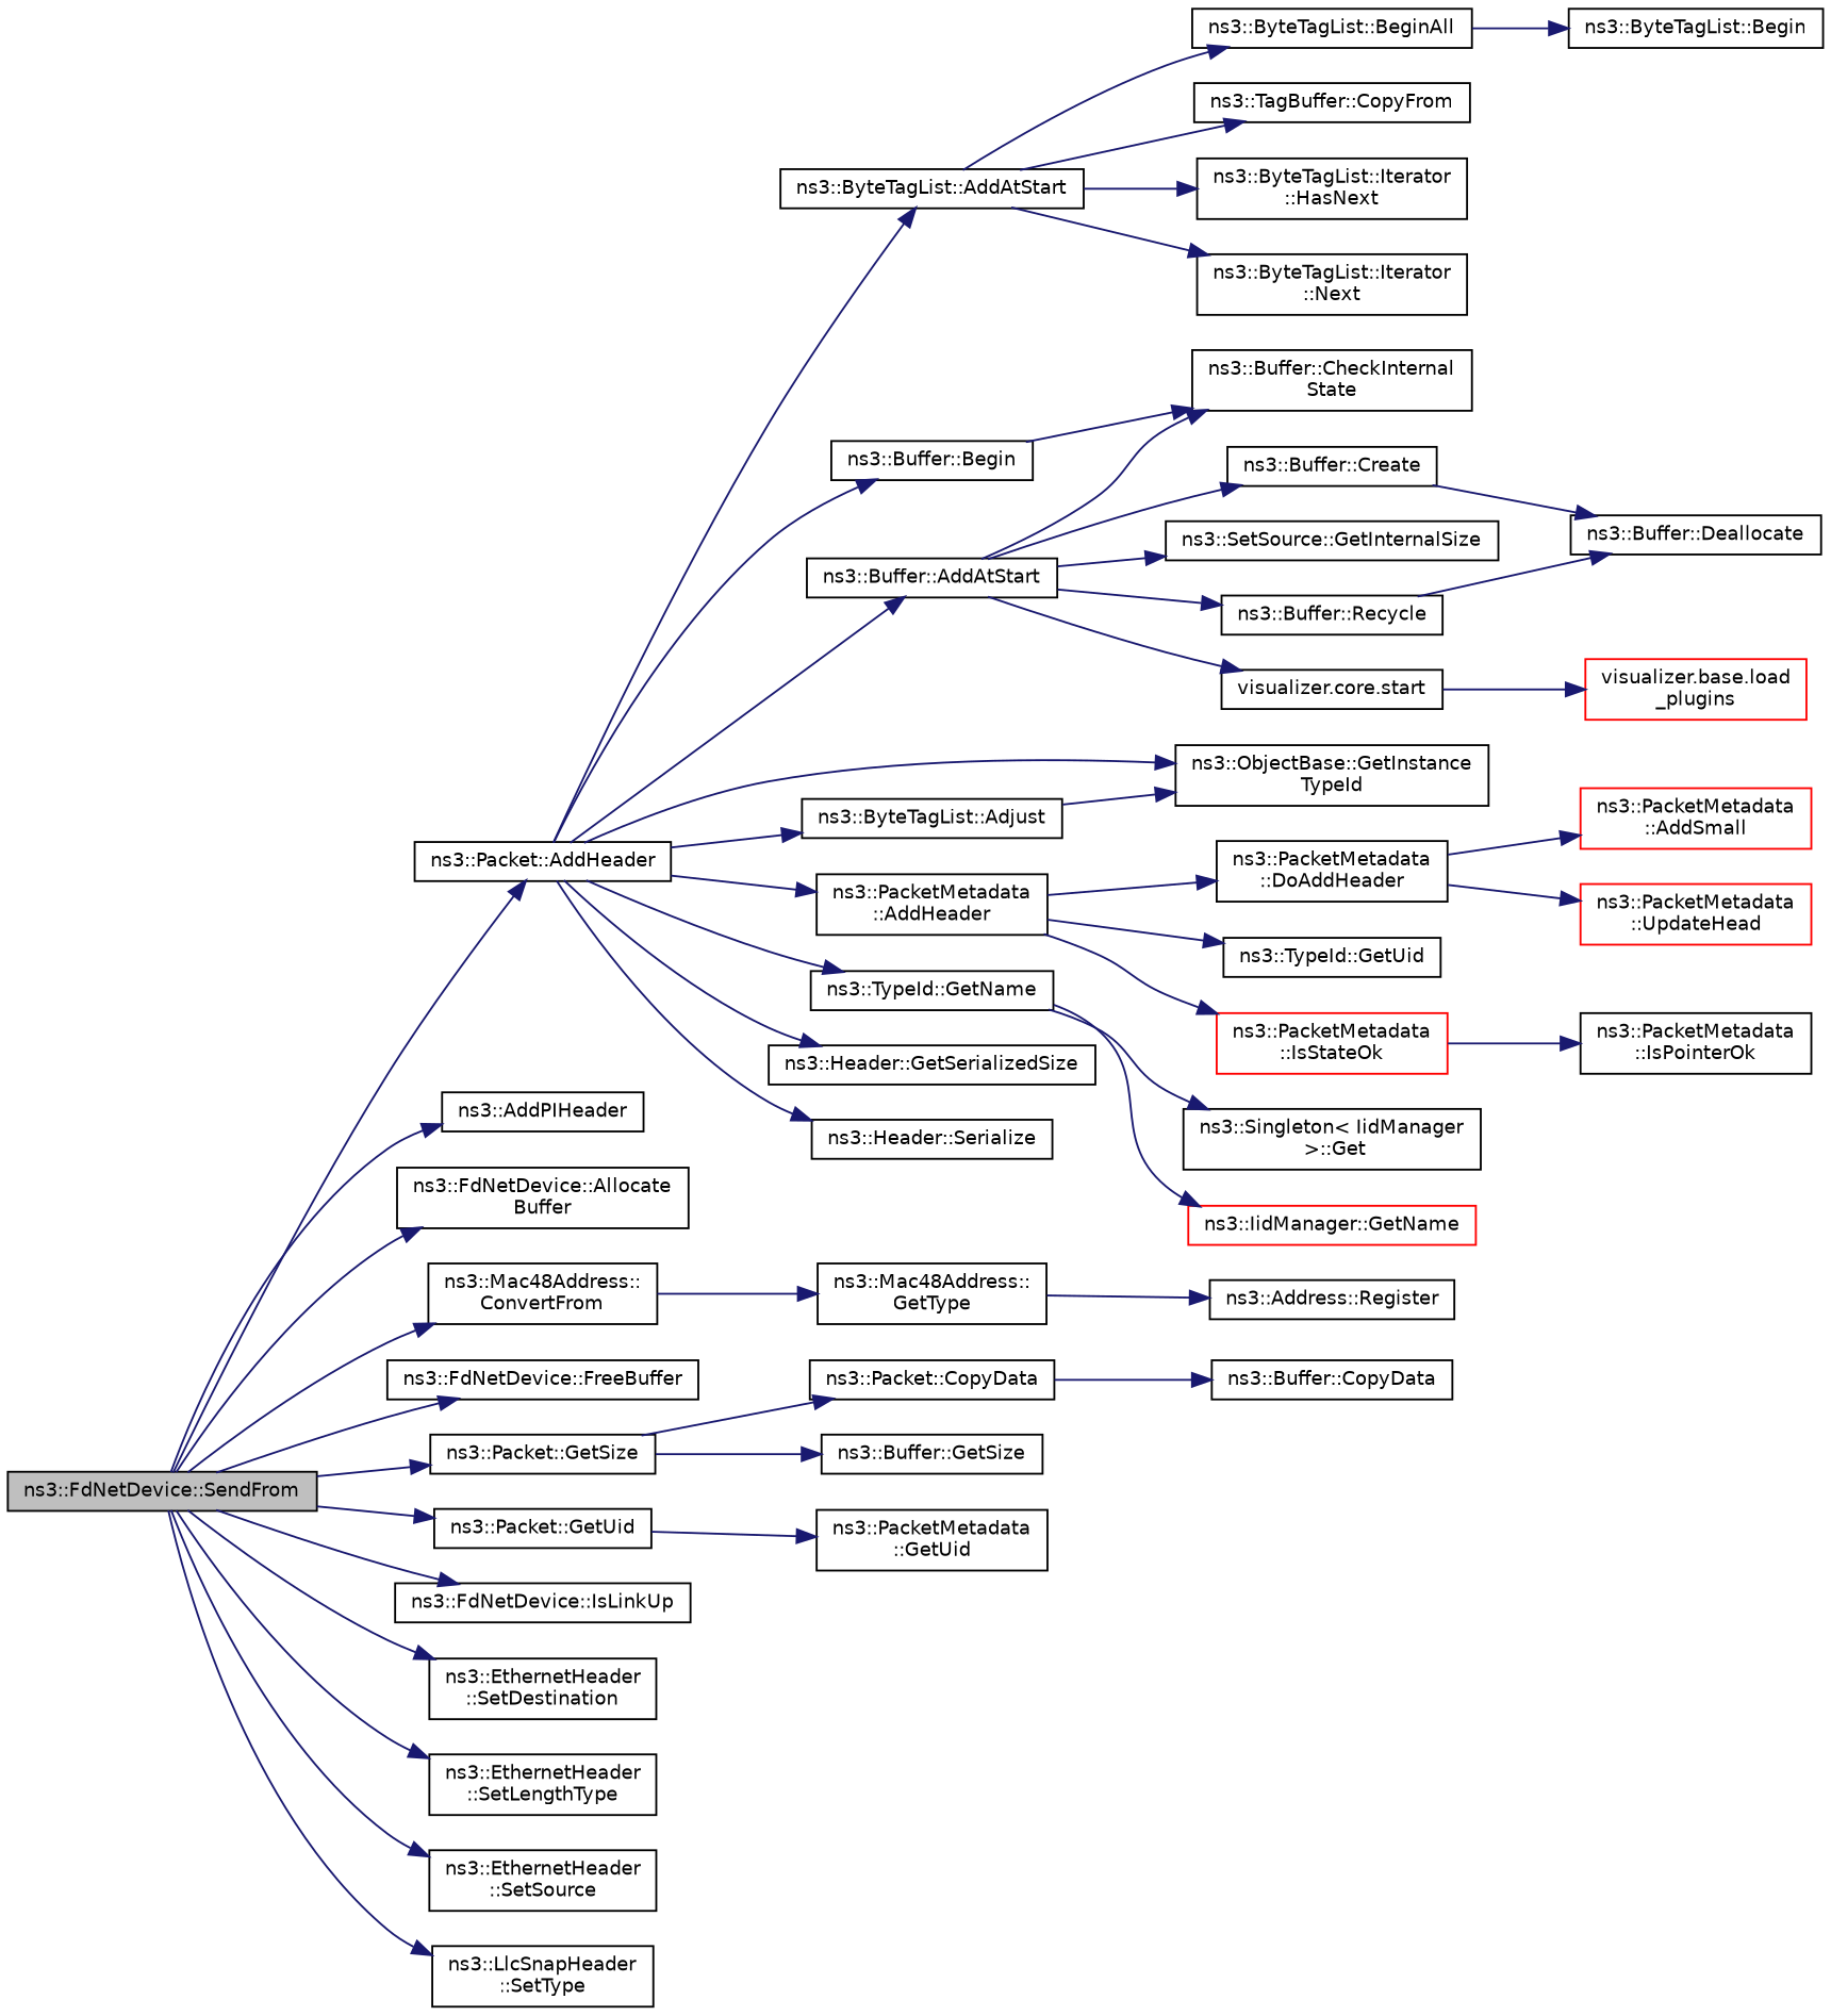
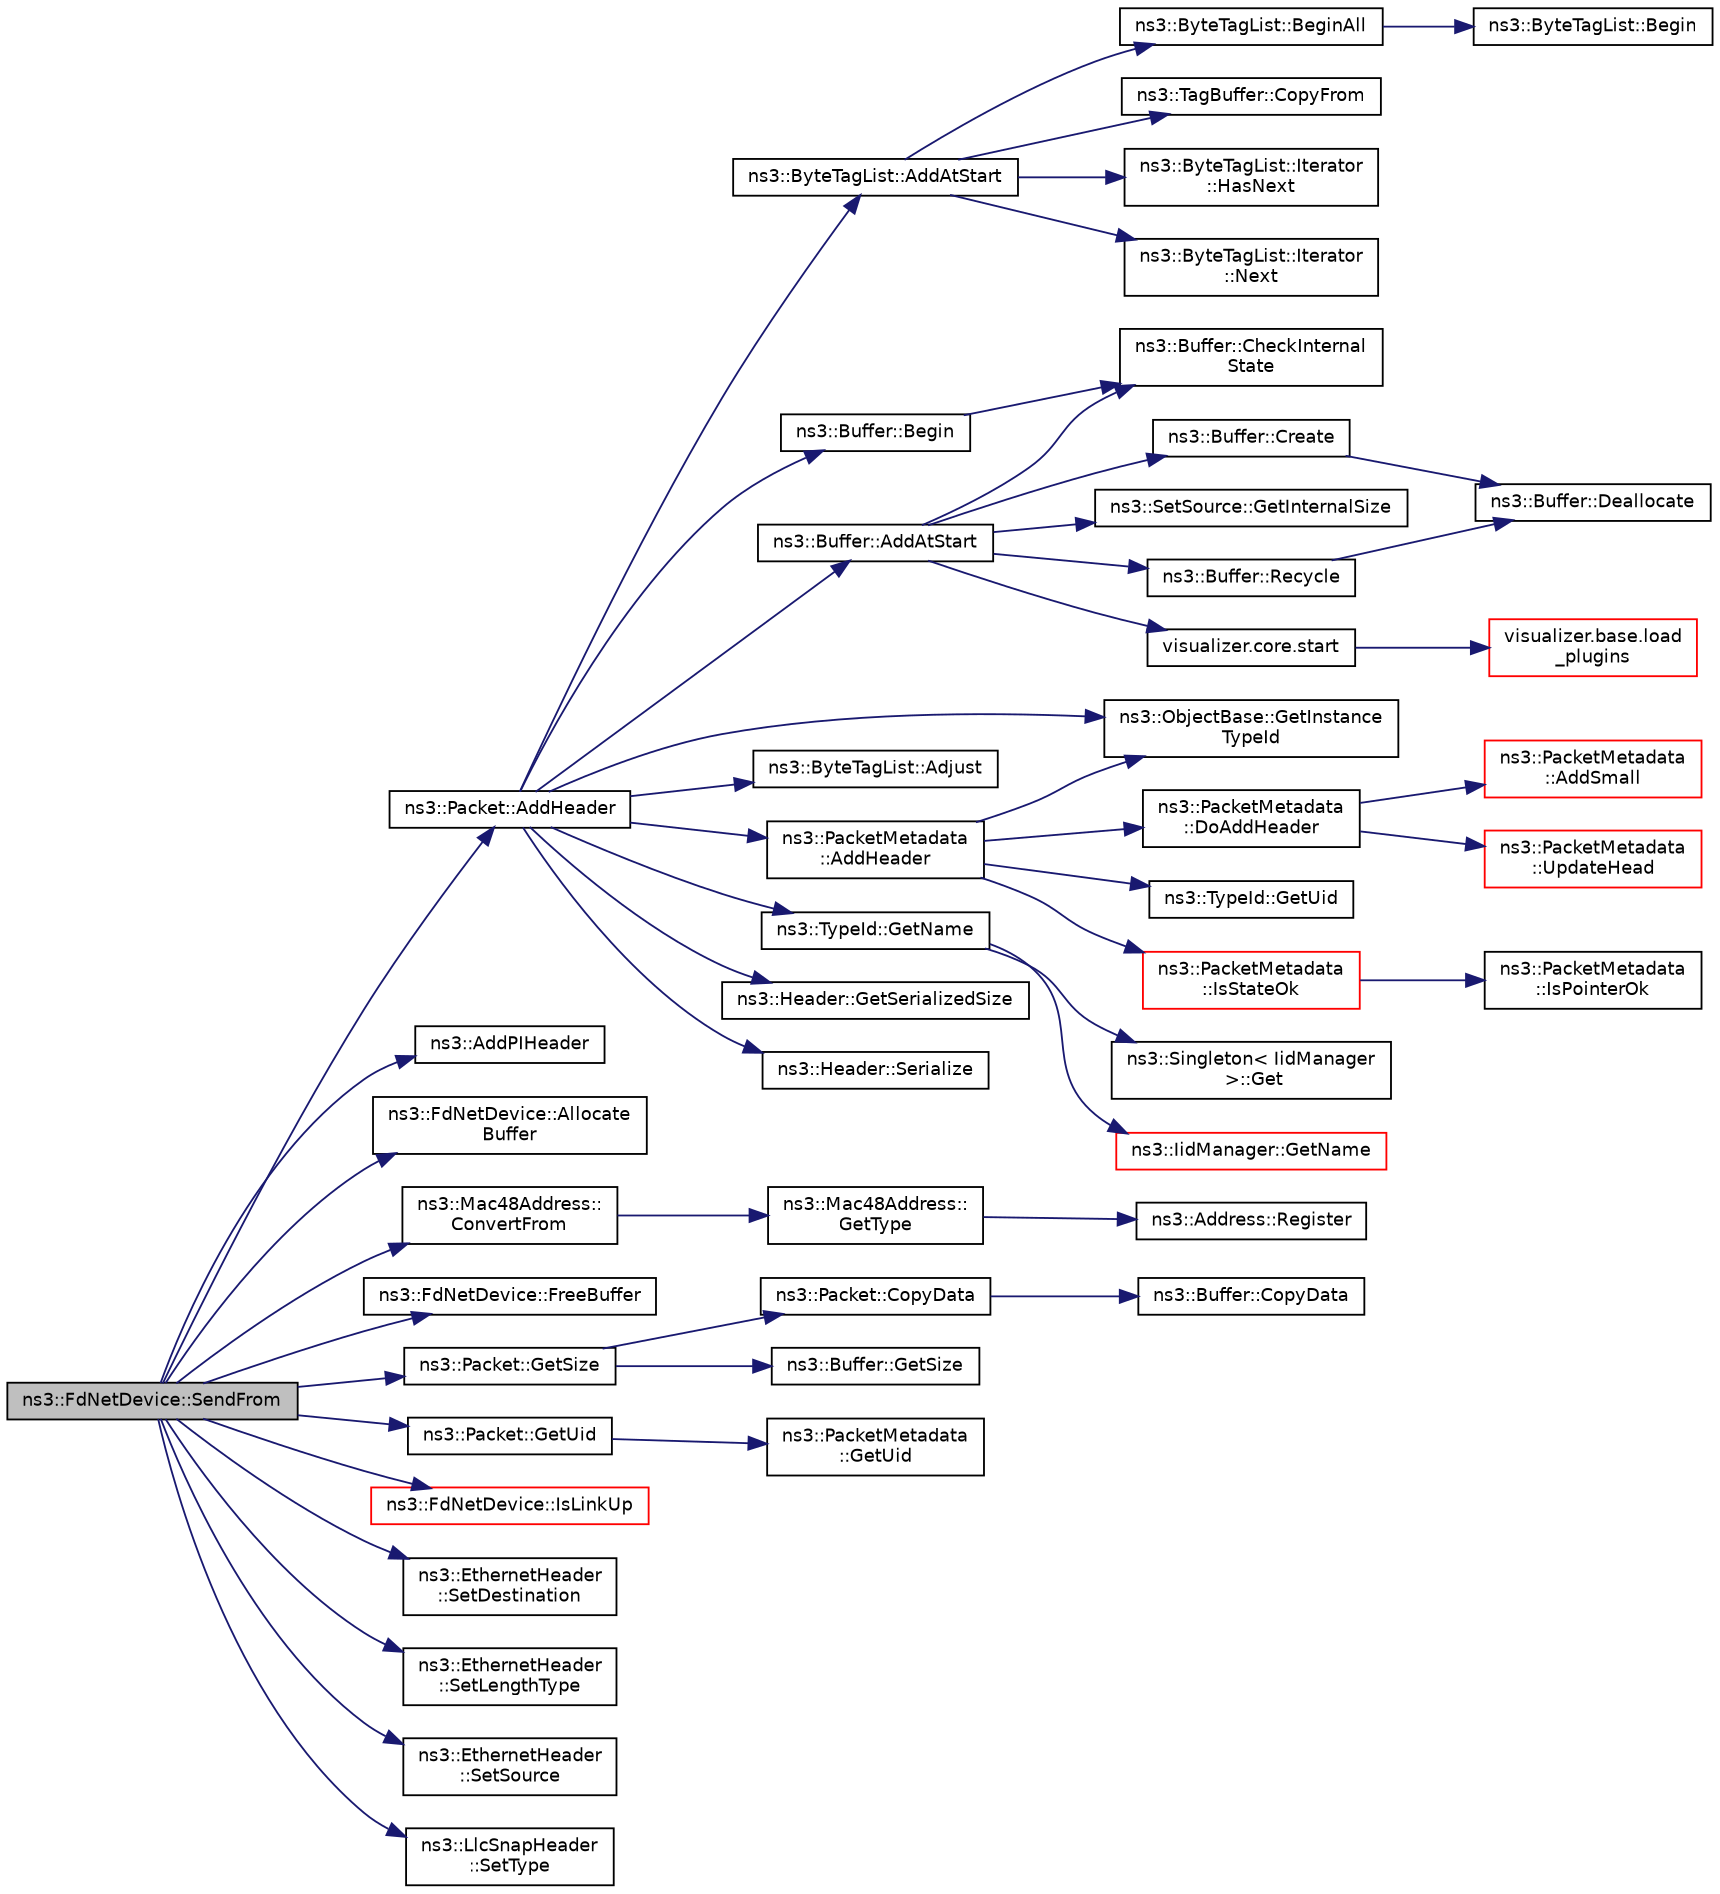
  digraph {
    rankdir=LR
    node [color=black fillcolor=white fontname=Helvetica fontsize=10 shape=record style=filled]
    edge [color=midnightblue fontname=Helvetica fontsize=10 labelfontname=Helvetica labelfontsize=10 style=solid]
    n1 [fillcolor=grey75 fontcolor=black height=0.2 label="ns3::FdNetDevice::SendFrom" width=0.4]
    n2 [height=0.2 label="ns3::Packet::AddHeader" width=0.4]
    n3 [height=0.2 label="ns3::AddPIHeader" width=0.4]
    n4 [height=0.2 label="ns3::FdNetDevice::Allocate\lBuffer" width=0.4]
    n5 [height=0.2 label="ns3::Mac48Address::\lConvertFrom" width=0.4]
    n6 [height=0.2 label="ns3::FdNetDevice::FreeBuffer" width=0.4]
    n7 [height=0.2 label="ns3::Packet::GetSize" width=0.4]
    n8 [height=0.2 label="ns3::Packet::GetUid" width=0.4]
-   n9 [height=0.2 label="ns3::FdNetDevice::IsLinkUp" width=0.4]
+   n9 [color=red height=0.2 label="ns3::FdNetDevice::IsLinkUp" width=0.4]
    n10 [height=0.2 label="ns3::EthernetHeader\l::SetDestination" width=0.4]
    n11 [height=0.2 label="ns3::EthernetHeader\l::SetLengthType" width=0.4]
    n12 [height=0.2 label="ns3::EthernetHeader\l::SetSource" width=0.4]
    n13 [height=0.2 label="ns3::LlcSnapHeader\l::SetType" width=0.4]
    n14 [height=0.2 label="ns3::ByteTagList::AddAtStart" width=0.4]
    n15 [height=0.2 label="ns3::Buffer::AddAtStart" width=0.4]
    n16 [height=0.2 label="ns3::PacketMetadata\l::AddHeader" width=0.4]
    n17 [height=0.2 label="ns3::ObjectBase::GetInstance\lTypeId" width=0.4]
    n18 [height=0.2 label="ns3::ByteTagList::Adjust" width=0.4]
    n19 [height=0.2 label="ns3::Buffer::Begin" width=0.4]
    n20 [height=0.2 label="ns3::TypeId::GetName" width=0.4]
    n21 [height=0.2 label="ns3::Header::GetSerializedSize" width=0.4]
    n22 [height=0.2 label="ns3::Header::Serialize" width=0.4]
    n23 [height=0.2 label="ns3::Mac48Address::\lGetType" width=0.4]
    n24 [height=0.2 label="ns3::Packet::CopyData" width=0.4]
    n25 [height=0.2 label="ns3::Buffer::CopyData" width=0.4]
    n26 [height=0.2 label="ns3::Buffer::GetSize" width=0.4]
    n27 [height=0.2 label="ns3::PacketMetadata\l::GetUid" width=0.4]
    n28 [height=0.2 label="ns3::ByteTagList::BeginAll" width=0.4]
    n29 [height=0.2 label="ns3::TagBuffer::CopyFrom" width=0.4]
    n30 [height=0.2 label="ns3::ByteTagList::Iterator\l::HasNext" width=0.4]
    n31 [height=0.2 label="ns3::ByteTagList::Iterator\l::Next" width=0.4]
    n32 [height=0.2 label="ns3::Buffer::CheckInternal\lState" width=0.4]
    n33 [height=0.2 label="ns3::Buffer::Create" width=0.4]
    n34 [height=0.2 label="ns3::SetSource::GetInternalSize" width=0.4]
    n35 [height=0.2 label="ns3::Buffer::Recycle" width=0.4]
    n36 [height=0.2 label="visualizer.core.start" width=0.4]
    n37 [height=0.2 label="ns3::PacketMetadata\l::DoAddHeader" width=0.4]
    n38 [height=0.2 label="ns3::TypeId::GetUid" width=0.4]
    n39 [color=red height=0.2 label="ns3::PacketMetadata\l::IsStateOk" width=0.4]
    n40 [height=0.2 label="ns3::Singleton\< IidManager\l \>::Get" width=0.4]
    n41 [color=red height=0.2 label="ns3::IidManager::GetName" width=0.4]
    n42 [height=0.2 label="ns3::ByteTagList::Begin" width=0.4]
    n43 [height=0.2 label="ns3::Buffer::Deallocate" width=0.4]
    n44 [color=red height=0.2 label="visualizer.base.load\l_plugins" width=0.4]
    n45 [color=red height=0.2 label="ns3::PacketMetadata\l::AddSmall" width=0.4]
    n46 [color=red height=0.2 label="ns3::PacketMetadata\l::UpdateHead" width=0.4]
    n47 [height=0.2 label="ns3::PacketMetadata\l::IsPointerOk" width=0.4]
    n48 [height=0.2 label="ns3::Address::Register" width=0.4]
    n1 -> n2
    n1 -> n3
    n1 -> n4
    n1 -> n5
    n1 -> n6
    n1 -> n7
    n1 -> n8
    n1 -> n9
    n1 -> n10
    n1 -> n11
    n1 -> n12
    n1 -> n13
    n2 -> n14
    n2 -> n15
    n2 -> n16
    n2 -> n17
    n2 -> n18
    n2 -> n19
    n2 -> n20
    n2 -> n21
    n2 -> n22
    n5 -> n23
    n7 -> n24
    n7 -> n26
    n8 -> n27
    n14 -> n28
    n14 -> n29
    n14 -> n30
    n14 -> n31
    n15 -> n32
    n15 -> n33
    n15 -> n34
    n15 -> n35
    n15 -> n36
-   n18 -> n17
+   n16 -> n17
    n16 -> n37
    n16 -> n38
    n16 -> n39
    n19 -> n32
    n20 -> n40
    n20 -> n41
    n23 -> n48
    n24 -> n25
    n28 -> n42
    n33 -> n43
    n35 -> n43
    n36 -> n44
    n37 -> n45
    n37 -> n46
    n39 -> n47
  }
